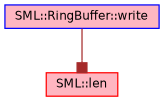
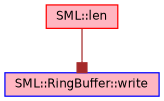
  digraph {
    rankdir=TB
    node [fillcolor=lightpink fontname=Helvetica fontsize=10 shape=box style=filled]
    n1 [color=blue fontcolor=black height=0.2 label="SML::RingBuffer::write" width=0.4]
    n2 [color=red height=0.2 label="SML::len" width=0.4]
-   n1 -> n2 [color=brown fontname=Helvetica fontsize=10 labelfontname=Helvetica labelfontsize=10 style=solid arrowhead=box]
+   n2 -> n1 [color=brown fontname=Helvetica fontsize=10 labelfontname=Helvetica labelfontsize=10 style=solid arrowhead=box]
  }
